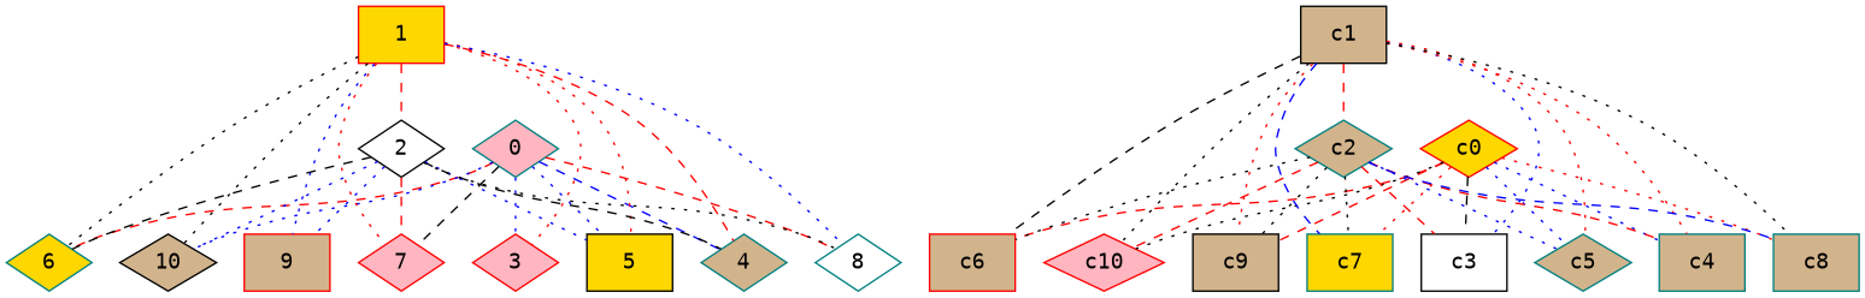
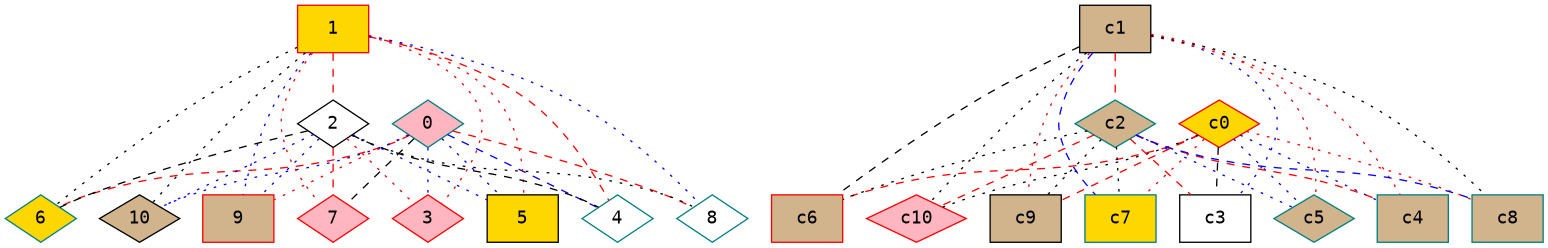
  graph {
    fontname="DejaVu Sans Mono"
    node [color=teal fillcolor=tan fontname="DejaVu Sans Mono" shape=diamond style=filled]
    edge [color=red fontname="DejaVu Sans Mono" style=dotted]
    n1 [fillcolor=lightpink label=0]
    n2 [color=red fillcolor=lightpink label=3]
-   n3 [label=4]
+   n3 [fillcolor=white label=4]
    n4 [color=black fillcolor=gold label=5 shape=box]
    n5 [fillcolor=gold label=6]
    n6 [color=red fillcolor=lightpink label=7]
    n7 [fillcolor=white label=8]
    n8 [color=red label=9 shape=box]
    n9 [color=black label=10]
    n10 [color=red fillcolor=gold label=1 shape=box]
    n11 [color=black fillcolor=white label=2]
    c0 [color=red fillcolor=gold]
    c3 [color=black fillcolor=white shape=box]
    c4 [shape=box]
    c5
    c6 [color=red shape=box]
    c7 [fillcolor=gold shape=box]
    c8 [shape=box]
    c9 [color=black shape=box]
    c10 [color=red fillcolor=lightpink]
    c1 [color=black shape=box]
    c2
    n1 -- n2 [color=blue]
    n1 -- n3 [color=blue style=dashed]
    n1 -- n4 [color=blue]
    n1 -- n5 [style=dashed]
    n1 -- n6 [color=black style=dashed]
    n1 -- n7 [style=dashed]
+   n1 -- n8
    n1 -- n9 [color=blue]
    n10 -- n2
    n10 -- n3 [style=dashed]
    n10 -- n4
    n10 -- n5 [color=black]
    n10 -- n6
    n10 -- n7 [color=blue]
    n10 -- n8 [color=blue]
    n10 -- n9 [color=black]
    n10 -- n11 [style=dashed]
+   n11 -- n2
    n11 -- n3 [color=black style=dashed]
    n11 -- n4 [color=blue]
    n11 -- n5 [color=black style=dashed]
    n11 -- n6 [style=dashed]
    n11 -- n7 [color=black]
    n11 -- n8 [color=blue]
    n11 -- n9 [color=blue]
    c0 -- c3 [color=black style=dashed]
    c0 -- c4 [color=blue]
    c0 -- c5 [color=blue]
    c0 -- c6 [style=dashed]
    c0 -- c7
    c0 -- c8
    c0 -- c9 [style=dashed]
    c0 -- c10 [color=black]
    c1 -- c3 [color=blue]
    c1 -- c4
    c1 -- c5
    c1 -- c6 [color=black style=dashed]
    c1 -- c7 [color=blue style=dashed]
    c1 -- c8 [color=black]
    c1 -- c9
    c1 -- c10 [color=black]
    c1 -- c2 [style=dashed]
    c2 -- c3 [style=dashed]
    c2 -- c4 [style=dashed]
    c2 -- c5 [color=blue]
    c2 -- c6 [color=black]
    c2 -- c7 [color=black]
    c2 -- c8 [color=blue style=dashed]
    c2 -- c9 [color=black]
    c2 -- c10 [style=dashed]
  }
